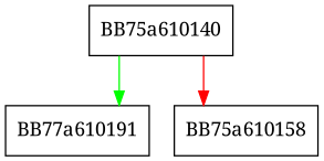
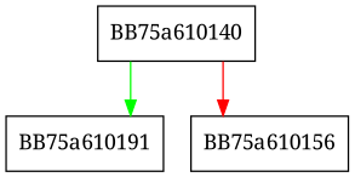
  digraph {
    fontname="Noto Serif"
    splines=ortho
    node [fontname="Noto Serif" shape=box]
    edge [fontname="Noto Serif"]
    BB75a610140
-   BB75a610191 [label=BB77a610191]
-   BB75a610158
+   BB75a610191
+   BB75a610158 [label=BB75a610156]
    BB75a610140 -> BB75a610191 [color=green]
    BB75a610140 -> BB75a610158 [color=red]
  }
